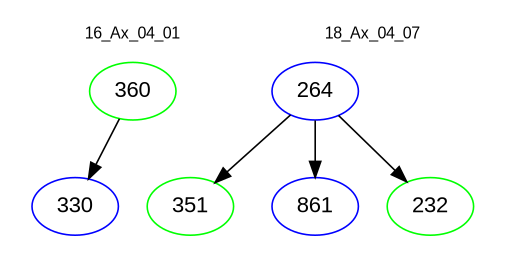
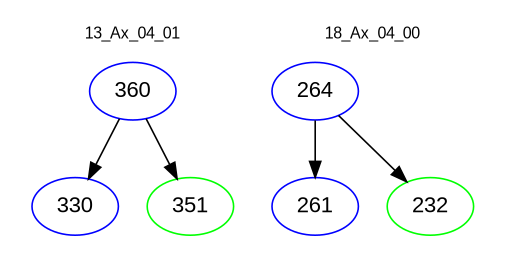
  digraph {
    fontname="Liberation Sans"
    node [color=blue fontname="Liberation Sans"]
    edge [color=black fontname="Liberation Sans"]
-   n1 [color=green label=360]
+   n1 [label=360]
    n2 [color=green label=351]
    n3 [label=330]
    n4 [label=264]
-   n5 [label=861]
+   n5 [label=261]
    n6 [color=green label=232]
    subgraph cluster_1 {
      color=white
      fontsize=10
-     label="16_Ax_04_01"
+     label="13_Ax_04_01"
      n1
      n2
      n3
    }
    subgraph cluster_2 {
      color=white
      fontsize=10
-     label="18_Ax_04_07"
+     label="18_Ax_04_00"
      n4
      n5
      n6
    }
-   n4 -> n2
+   n1 -> n2
    n1 -> n3
    n4 -> n5
    n4 -> n6
  }
